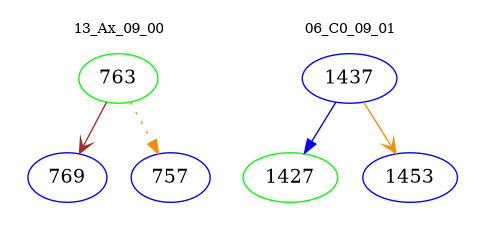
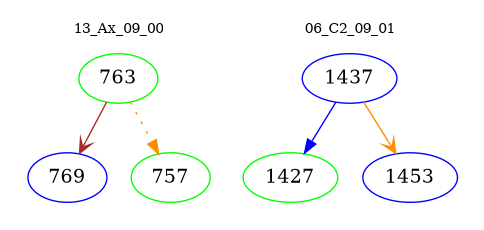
  digraph {
    node [color=blue]
    edge [arrowhead=vee color=darkorange style=solid]
    n1 [color=green label=763]
    n2 [label=769]
-   n3 [label=757]
+   n3 [color=green label=757]
    n4 [label=1437]
    n5 [color=green label=1427]
    n6 [label=1453]
    subgraph cluster_1 {
      color=white
      fontsize=10
      label="13_Ax_09_00"
      n1
      n2
      n3
    }
    subgraph cluster_2 {
      color=white
      fontsize=10
-     label="06_C0_09_01"
+     label="06_C2_09_01"
      n4
      n5
      n6
    }
    n1 -> n2 [color=brown]
    n1 -> n3 [arrowhead=normal style=dotted]
    n4 -> n5 [arrowhead=normal color=blue]
    n4 -> n6
  }
